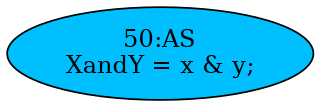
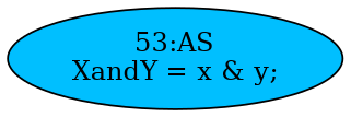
  strict digraph {
-   n1 [ast="<pyverilog.vparser.ast.Assign object at 0x7f02ea59a8d0>" def_var="['XandY']" fillcolor=deepskyblue label="50:AS\nXandY = x & y;" statements="[]" style=filled typ=Assign use_var="['x', 'y']"]
+   n1 [ast="<pyverilog.vparser.ast.Assign object at 0x7f02ea59a8d0>" def_var="['XandY']" fillcolor=deepskyblue label="53:AS\nXandY = x & y;" statements="[]" style=filled typ=Assign use_var="['x', 'y']"]
  }
